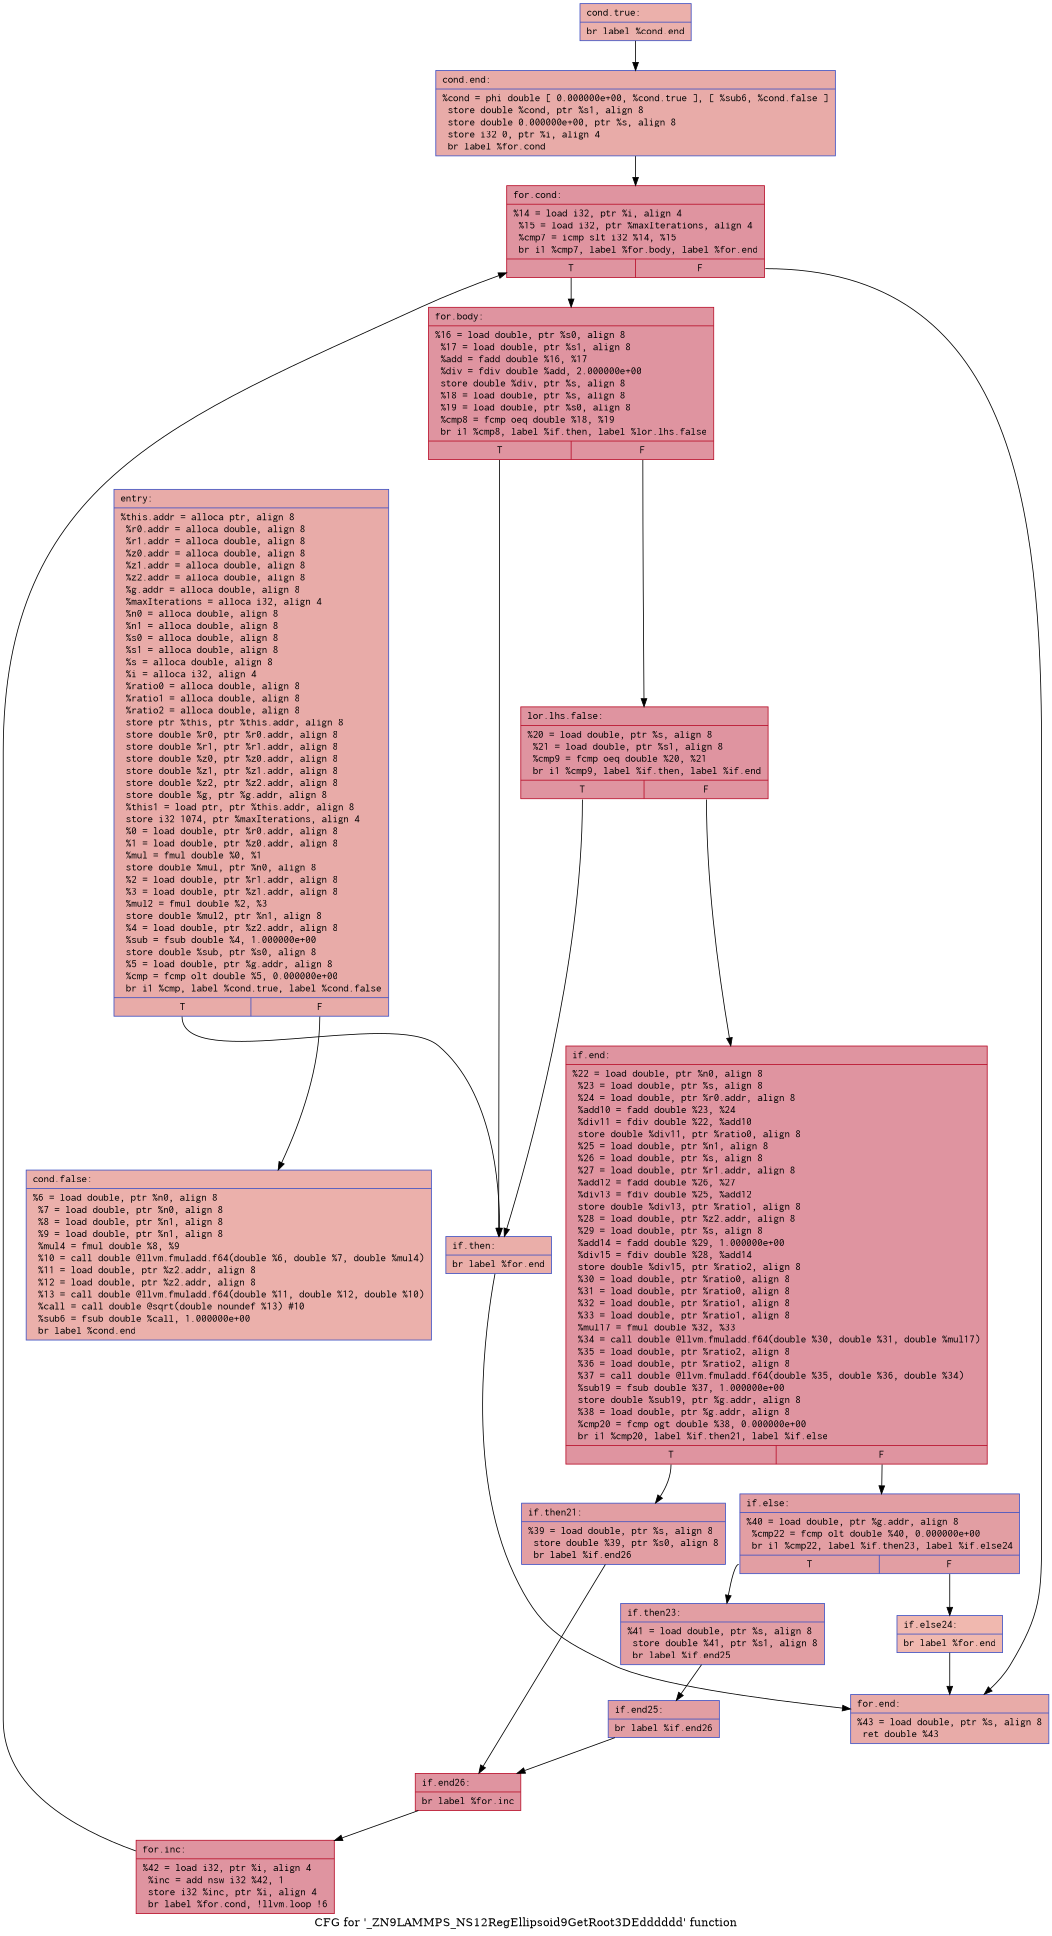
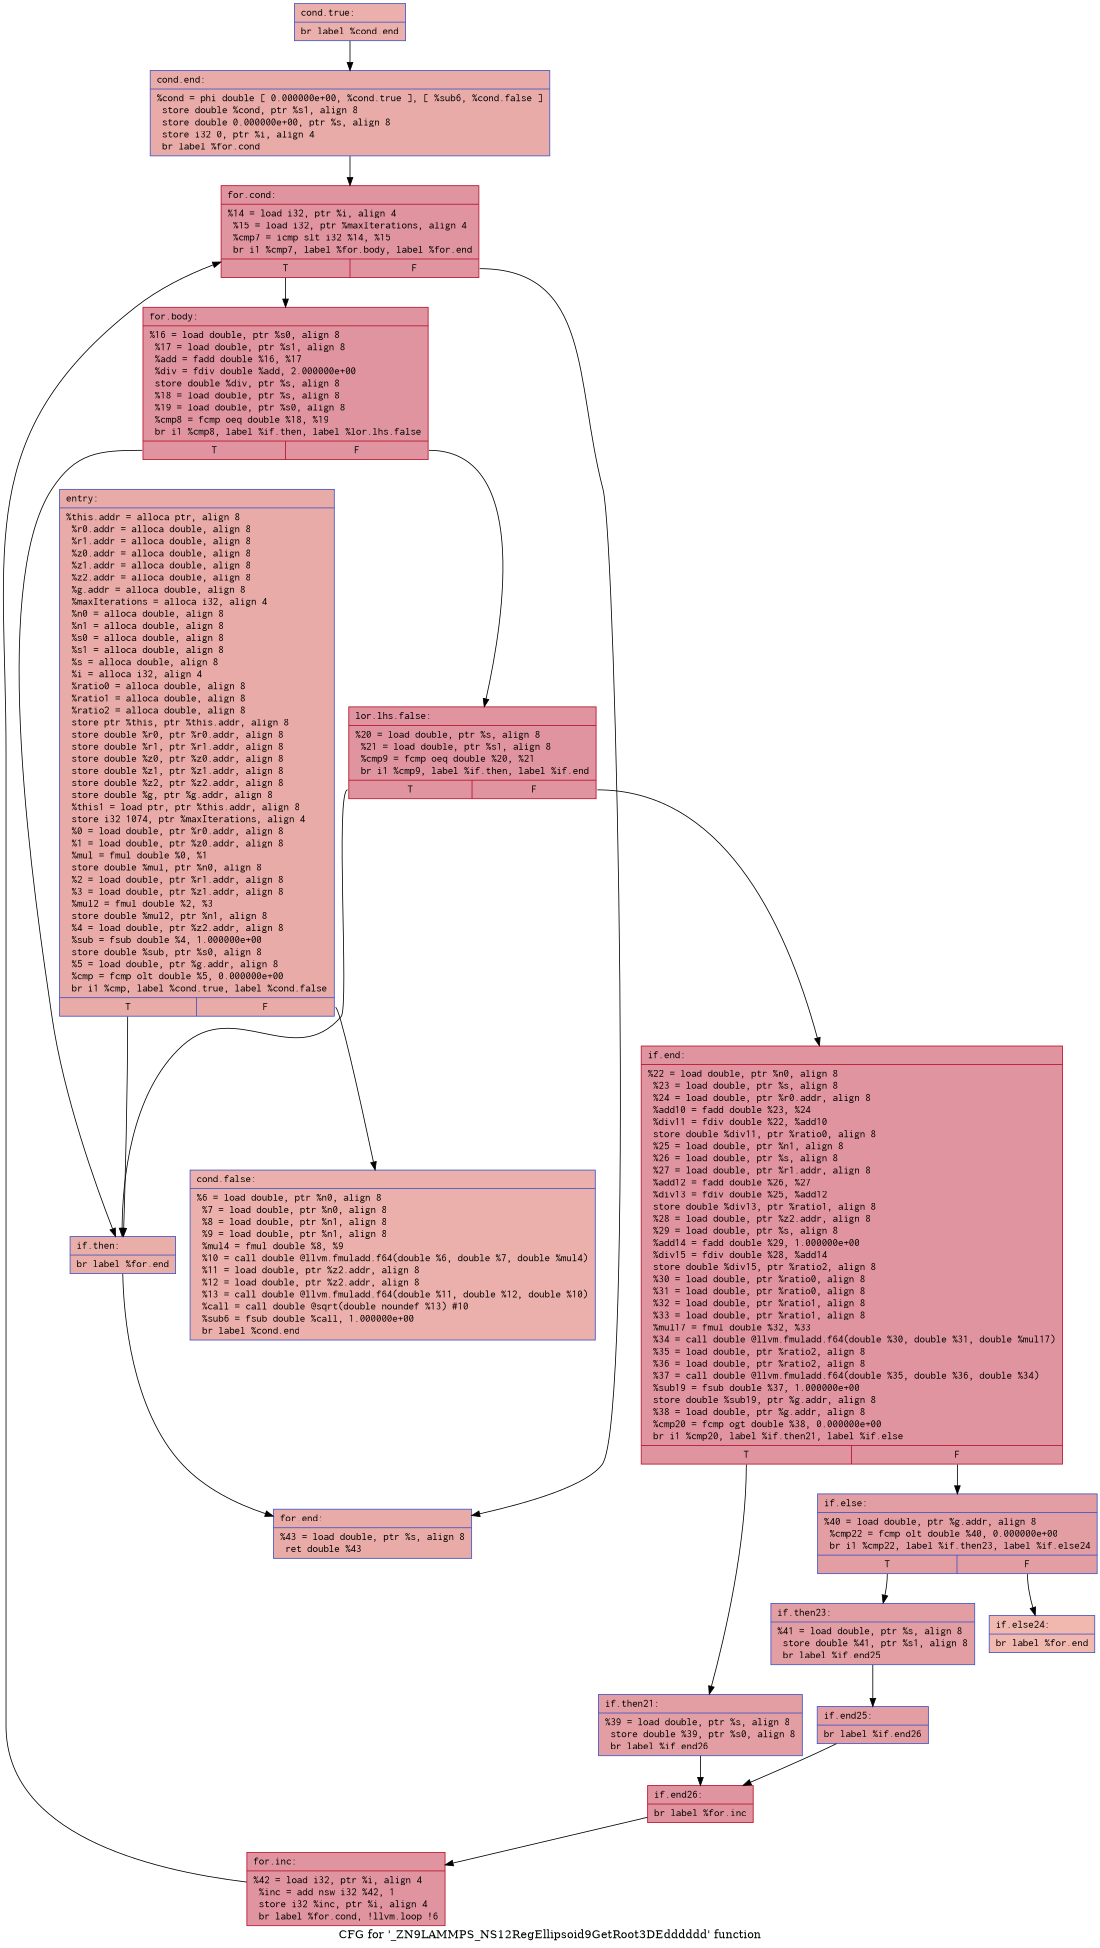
  digraph {
    label="CFG for '_ZN9LAMMPS_NS12RegEllipsoid9GetRoot3DEdddddd' function"
    node [color="#3d50c3ff" fillcolor="#b70d2870" fontname=Courier shape=record style=filled]
    n1 [fillcolor="#cc403a70" label="{entry:\l|  %this.addr = alloca ptr, align 8\l  %r0.addr = alloca double, align 8\l  %r1.addr = alloca double, align 8\l  %z0.addr = alloca double, align 8\l  %z1.addr = alloca double, align 8\l  %z2.addr = alloca double, align 8\l  %g.addr = alloca double, align 8\l  %maxIterations = alloca i32, align 4\l  %n0 = alloca double, align 8\l  %n1 = alloca double, align 8\l  %s0 = alloca double, align 8\l  %s1 = alloca double, align 8\l  %s = alloca double, align 8\l  %i = alloca i32, align 4\l  %ratio0 = alloca double, align 8\l  %ratio1 = alloca double, align 8\l  %ratio2 = alloca double, align 8\l  store ptr %this, ptr %this.addr, align 8\l  store double %r0, ptr %r0.addr, align 8\l  store double %r1, ptr %r1.addr, align 8\l  store double %z0, ptr %z0.addr, align 8\l  store double %z1, ptr %z1.addr, align 8\l  store double %z2, ptr %z2.addr, align 8\l  store double %g, ptr %g.addr, align 8\l  %this1 = load ptr, ptr %this.addr, align 8\l  store i32 1074, ptr %maxIterations, align 4\l  %0 = load double, ptr %r0.addr, align 8\l  %1 = load double, ptr %z0.addr, align 8\l  %mul = fmul double %0, %1\l  store double %mul, ptr %n0, align 8\l  %2 = load double, ptr %r1.addr, align 8\l  %3 = load double, ptr %z1.addr, align 8\l  %mul2 = fmul double %2, %3\l  store double %mul2, ptr %n1, align 8\l  %4 = load double, ptr %z2.addr, align 8\l  %sub = fsub double %4, 1.000000e+00\l  store double %sub, ptr %s0, align 8\l  %5 = load double, ptr %g.addr, align 8\l  %cmp = fcmp olt double %5, 0.000000e+00\l  br i1 %cmp, label %cond.true, label %cond.false\l|{<s0>T|<s1>F}}"]
    n2 [fillcolor="#d24b4070" label="{cond.false:\l|  %6 = load double, ptr %n0, align 8\l  %7 = load double, ptr %n0, align 8\l  %8 = load double, ptr %n1, align 8\l  %9 = load double, ptr %n1, align 8\l  %mul4 = fmul double %8, %9\l  %10 = call double @llvm.fmuladd.f64(double %6, double %7, double %mul4)\l  %11 = load double, ptr %z2.addr, align 8\l  %12 = load double, ptr %z2.addr, align 8\l  %13 = call double @llvm.fmuladd.f64(double %11, double %12, double %10)\l  %call = call double @sqrt(double noundef %13) #10\l  %sub6 = fsub double %call, 1.000000e+00\l  br label %cond.end\l}"]
    n3 [fillcolor="#d0473d70" label="{if.then:\l|  br label %for.end\l}"]
    n4 [fillcolor="#d24b4070" label="{cond.true:\l|  br label %cond.end\l}"]
    n5 [fillcolor="#cc403a70" label="{cond.end:\l|  %cond = phi double [ 0.000000e+00, %cond.true ], [ %sub6, %cond.false ]\l  store double %cond, ptr %s1, align 8\l  store double 0.000000e+00, ptr %s, align 8\l  store i32 0, ptr %i, align 4\l  br label %for.cond\l}"]
    n6 [color="#b70d28ff" label="{for.cond:\l|  %14 = load i32, ptr %i, align 4\l  %15 = load i32, ptr %maxIterations, align 4\l  %cmp7 = icmp slt i32 %14, %15\l  br i1 %cmp7, label %for.body, label %for.end\l|{<s0>T|<s1>F}}"]
    n7 [color="#b70d28ff" label="{for.body:\l|  %16 = load double, ptr %s0, align 8\l  %17 = load double, ptr %s1, align 8\l  %add = fadd double %16, %17\l  %div = fdiv double %add, 2.000000e+00\l  store double %div, ptr %s, align 8\l  %18 = load double, ptr %s, align 8\l  %19 = load double, ptr %s0, align 8\l  %cmp8 = fcmp oeq double %18, %19\l  br i1 %cmp8, label %if.then, label %lor.lhs.false\l|{<s0>T|<s1>F}}"]
    n8 [fillcolor="#cc403a70" label="{for.end:\l|  %43 = load double, ptr %s, align 8\l  ret double %43\l}"]
    n9 [color="#b70d28ff" label="{lor.lhs.false:\l|  %20 = load double, ptr %s, align 8\l  %21 = load double, ptr %s1, align 8\l  %cmp9 = fcmp oeq double %20, %21\l  br i1 %cmp9, label %if.then, label %if.end\l|{<s0>T|<s1>F}}"]
    n10 [color="#b70d28ff" label="{if.end:\l|  %22 = load double, ptr %n0, align 8\l  %23 = load double, ptr %s, align 8\l  %24 = load double, ptr %r0.addr, align 8\l  %add10 = fadd double %23, %24\l  %div11 = fdiv double %22, %add10\l  store double %div11, ptr %ratio0, align 8\l  %25 = load double, ptr %n1, align 8\l  %26 = load double, ptr %s, align 8\l  %27 = load double, ptr %r1.addr, align 8\l  %add12 = fadd double %26, %27\l  %div13 = fdiv double %25, %add12\l  store double %div13, ptr %ratio1, align 8\l  %28 = load double, ptr %z2.addr, align 8\l  %29 = load double, ptr %s, align 8\l  %add14 = fadd double %29, 1.000000e+00\l  %div15 = fdiv double %28, %add14\l  store double %div15, ptr %ratio2, align 8\l  %30 = load double, ptr %ratio0, align 8\l  %31 = load double, ptr %ratio0, align 8\l  %32 = load double, ptr %ratio1, align 8\l  %33 = load double, ptr %ratio1, align 8\l  %mul17 = fmul double %32, %33\l  %34 = call double @llvm.fmuladd.f64(double %30, double %31, double %mul17)\l  %35 = load double, ptr %ratio2, align 8\l  %36 = load double, ptr %ratio2, align 8\l  %37 = call double @llvm.fmuladd.f64(double %35, double %36, double %34)\l  %sub19 = fsub double %37, 1.000000e+00\l  store double %sub19, ptr %g.addr, align 8\l  %38 = load double, ptr %g.addr, align 8\l  %cmp20 = fcmp ogt double %38, 0.000000e+00\l  br i1 %cmp20, label %if.then21, label %if.else\l|{<s0>T|<s1>F}}"]
    n11 [fillcolor="#be242e70" label="{if.then21:\l|  %39 = load double, ptr %s, align 8\l  store double %39, ptr %s0, align 8\l  br label %if.end26\l}"]
    n12 [fillcolor="#be242e70" label="{if.else:\l|  %40 = load double, ptr %g.addr, align 8\l  %cmp22 = fcmp olt double %40, 0.000000e+00\l  br i1 %cmp22, label %if.then23, label %if.else24\l|{<s0>T|<s1>F}}"]
    n13 [color="#b70d28ff" label="{if.end26:\l|  br label %for.inc\l}"]
    n14 [fillcolor="#be242e70" label="{if.then23:\l|  %41 = load double, ptr %s, align 8\l  store double %41, ptr %s1, align 8\l  br label %if.end25\l}"]
    n15 [fillcolor="#dc5d4a70" label="{if.else24:\l|  br label %for.end\l}"]
    n16 [color="#b70d28ff" label="{for.inc:\l|  %42 = load i32, ptr %i, align 4\l  %inc = add nsw i32 %42, 1\l  store i32 %inc, ptr %i, align 4\l  br label %for.cond, !llvm.loop !6\l}"]
    n17 [fillcolor="#be242e70" label="{if.end25:\l|  br label %if.end26\l}"]
    n1 -> n2 [tailport=s1]
    n1 -> n3 [tailport=s0]
    n3 -> n8
    n4 -> n5
    n5 -> n6
    n6 -> n7 [tailport=s0]
    n6 -> n8 [tailport=s1]
    n7 -> n3 [tailport=s0]
    n7 -> n9 [tailport=s1]
    n9 -> n3 [tailport=s0]
    n9 -> n10 [tailport=s1]
    n10 -> n11 [tailport=s0]
    n10 -> n12 [tailport=s1]
    n11 -> n13
    n12 -> n14 [tailport=s0]
    n12 -> n15 [tailport=s1]
    n13 -> n16
    n14 -> n17
-   n15 -> n8
    n16 -> n6
    n17 -> n13
  }
